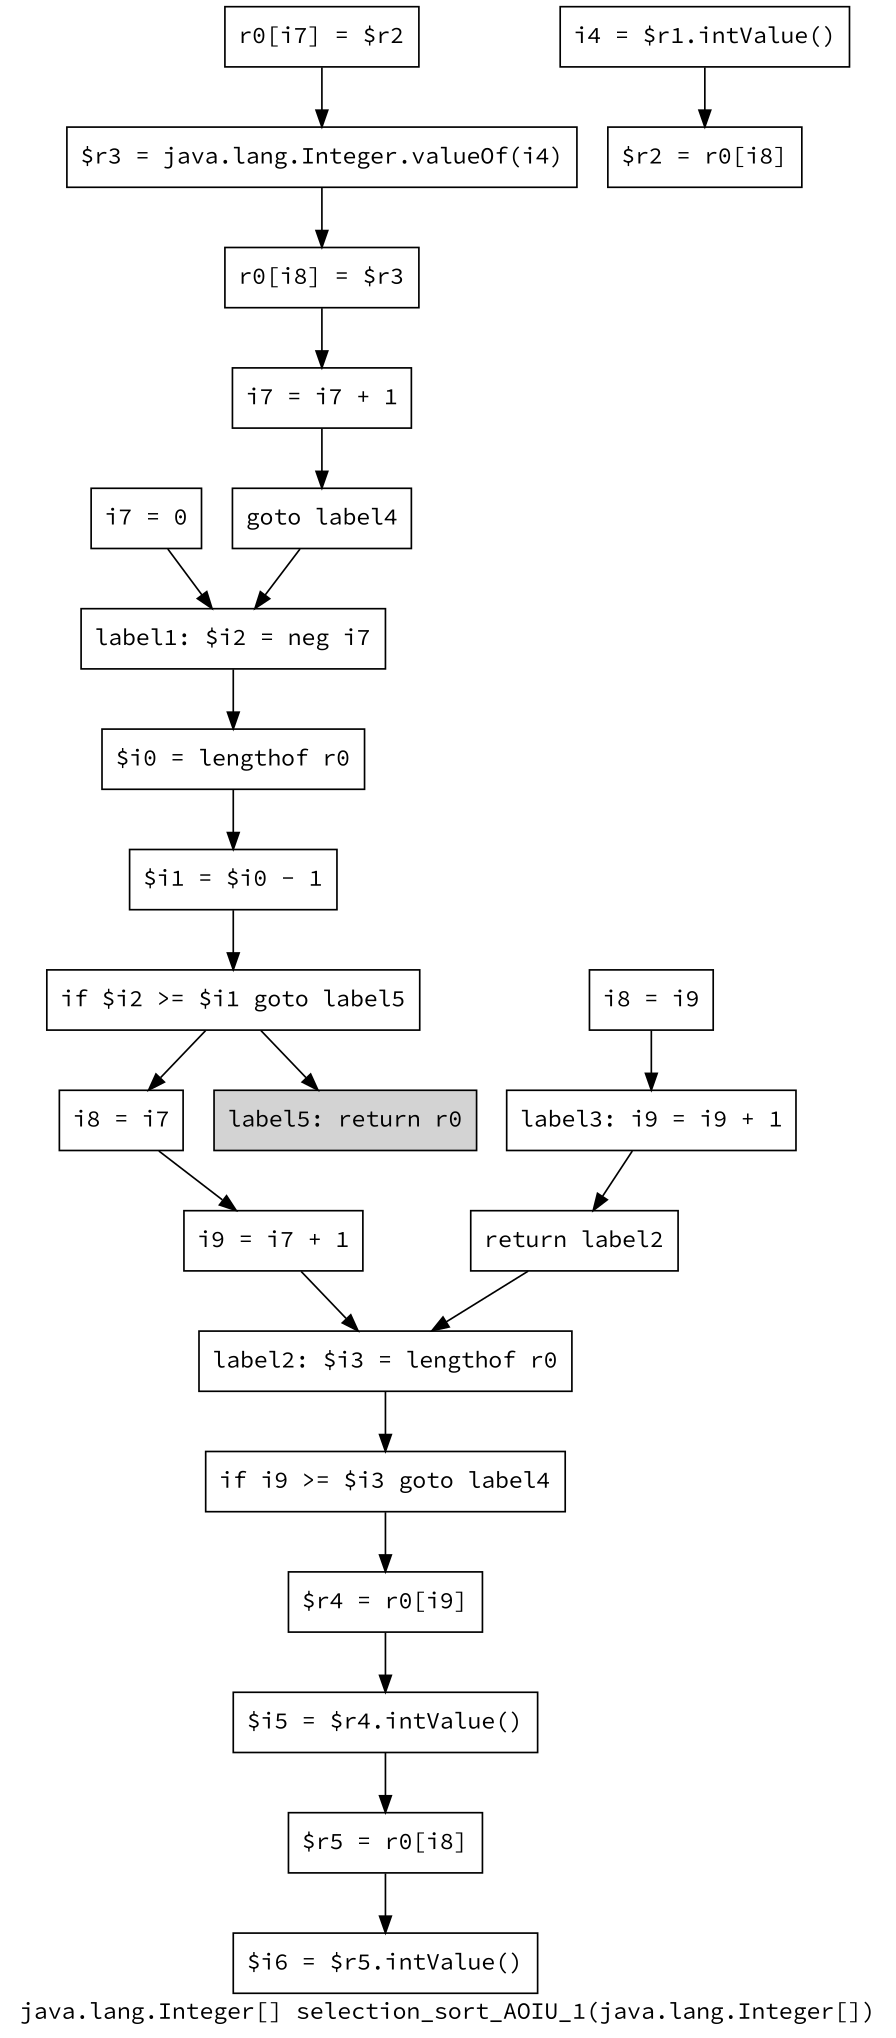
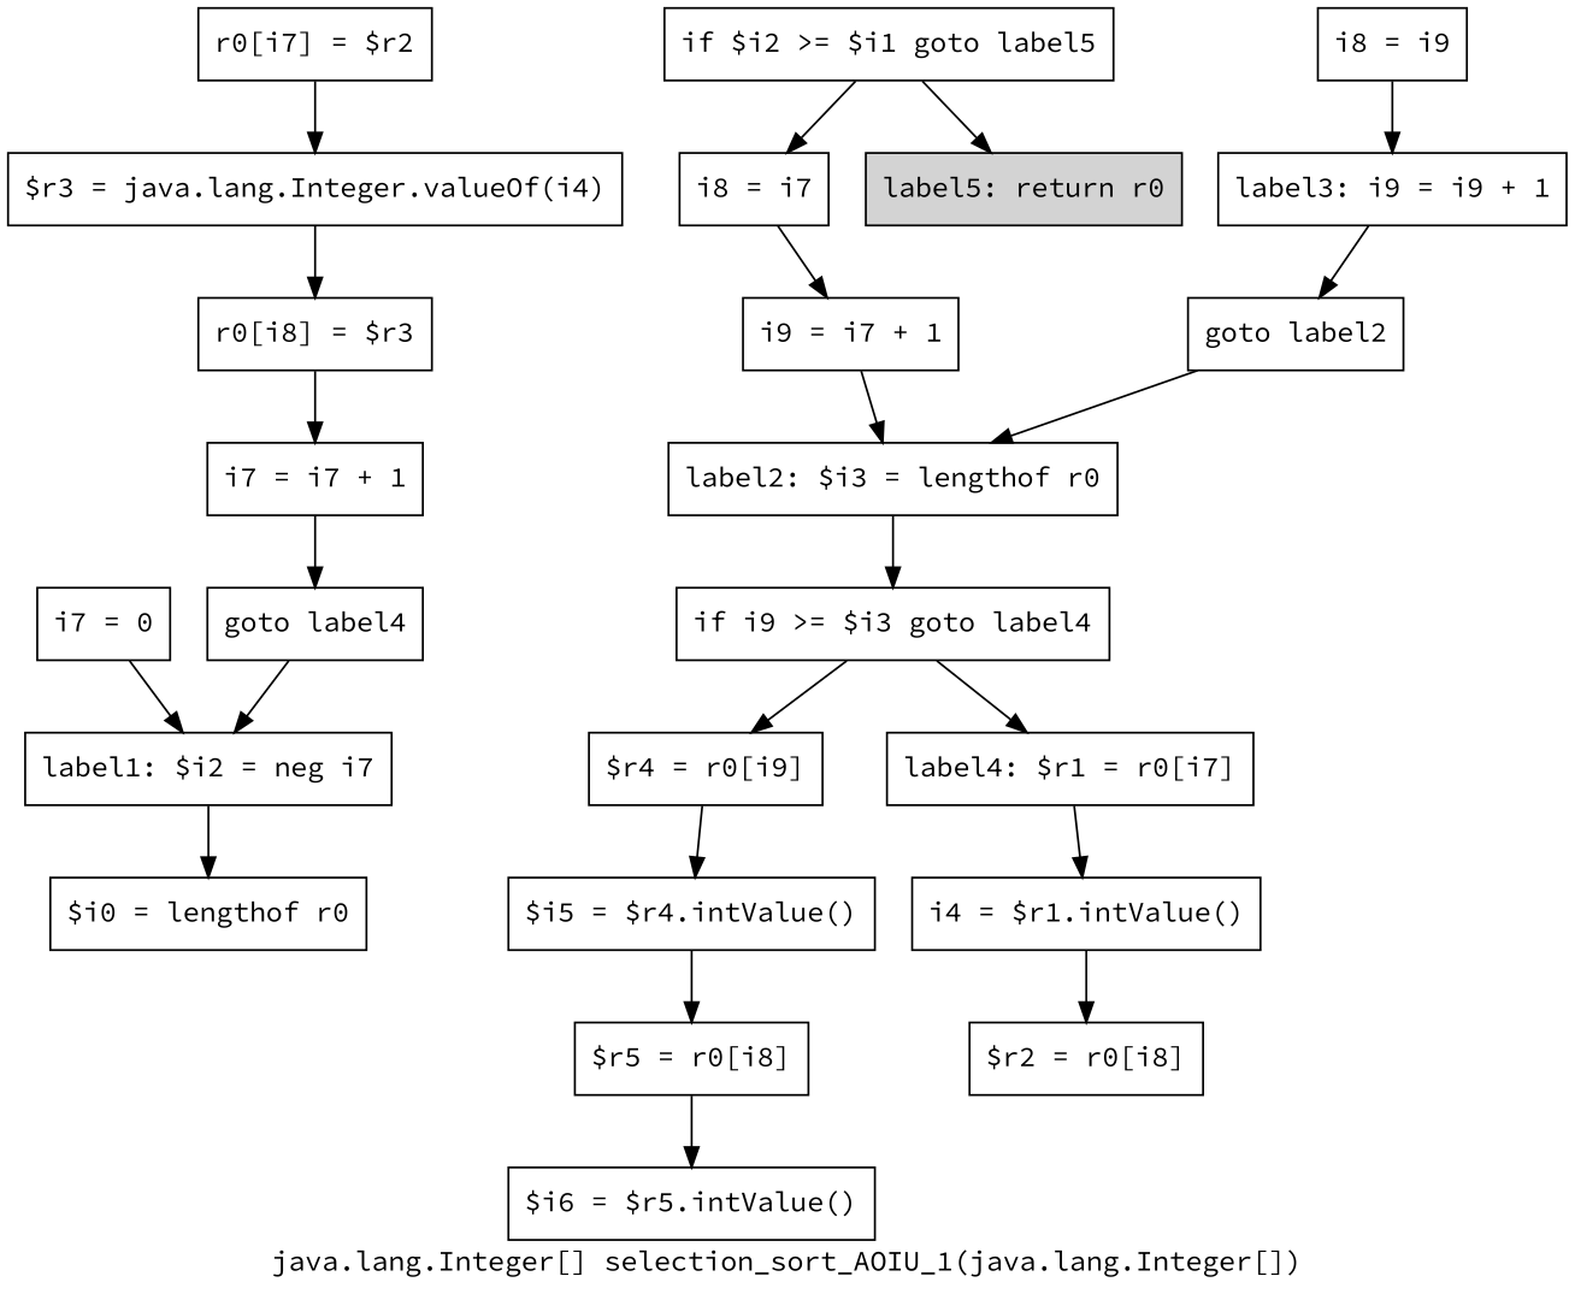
  digraph {
    fontname="Source Code Pro"
    label="java.lang.Integer[] selection_sort_AOIU_1(java.lang.Integer[])"
    node [fontname="Source Code Pro" shape=box]
    edge [fontname="Source Code Pro"]
    n1 [label="i7 = 0"]
    n2 [label="label1: $i2 = neg i7"]
    n3 [label="$i0 = lengthof r0"]
-   n4 [label="$i1 = $i0 - 1"]
    n5 [label="if $i2 >= $i1 goto label5"]
    n6 [label="i8 = i7"]
    n7 [fillcolor=lightgray label="label5: return r0" style=filled]
    n8 [label="i9 = i7 + 1"]
    n9 [label="label2: $i3 = lengthof r0"]
    n10 [label="if i9 >= $i3 goto label4"]
    n11 [label="$r4 = r0[i9]"]
+   n12 [label="label4: $r1 = r0[i7]"]
    n13 [label="$i5 = $r4.intValue()"]
    n14 [label="i4 = $r1.intValue()"]
    n15 [label="$r5 = r0[i8]"]
    n16 [label="$r2 = r0[i8]"]
    n17 [label="$i6 = $r5.intValue()"]
    n18 [label="i8 = i9"]
    n19 [label="label3: i9 = i9 + 1"]
-   n20 [label="return label2"]
+   n20 [label="goto label2"]
    n21 [label="r0[i7] = $r2"]
    n22 [label="$r3 = java.lang.Integer.valueOf(i4)"]
    n23 [label="r0[i8] = $r3"]
    n24 [label="i7 = i7 + 1"]
    n25 [label="goto label4"]
    n1 -> n2
    n2 -> n3
-   n3 -> n4
-   n4 -> n5
    n5 -> n6
    n5 -> n7
    n6 -> n8
    n8 -> n9
    n9 -> n10
    n10 -> n11
+   n10 -> n12
    n11 -> n13
+   n12 -> n14
    n13 -> n15
    n14 -> n16
    n15 -> n17
    n18 -> n19
    n19 -> n20
    n20 -> n9
    n21 -> n22
    n22 -> n23
    n23 -> n24
    n24 -> n25
    n25 -> n2
  }
